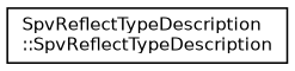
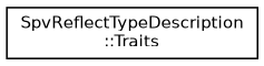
  digraph {
    rankdir=LR
-   n1 [color=black fillcolor=white fontname=Helvetica fontsize=10 height=0.2 label="SpvReflectTypeDescription\l::SpvReflectTypeDescription" shape=record style=filled width=0.4]
+   n1 [color=black fillcolor=white fontname=Helvetica fontsize=10 height=0.2 label="SpvReflectTypeDescription\l::Traits" shape=record style=filled width=0.4]
  }
